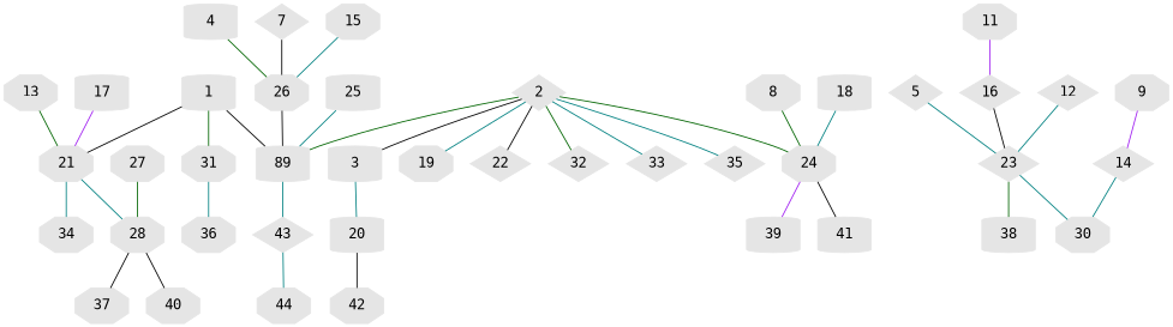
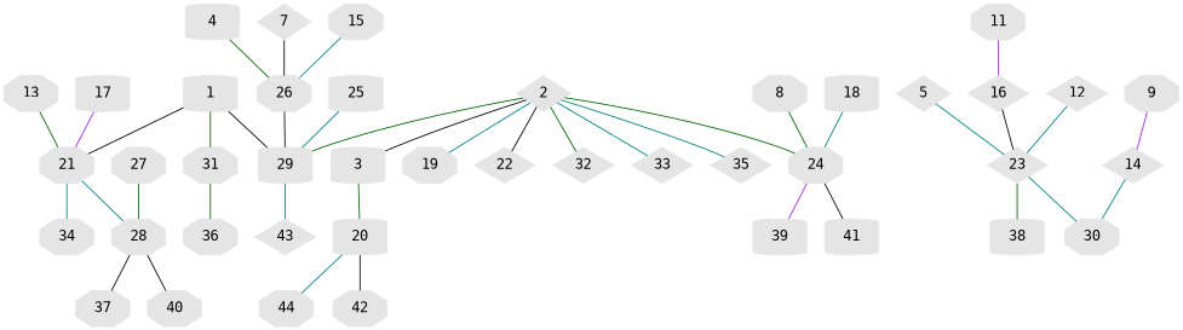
  graph {
    fontname="DejaVu Sans Mono"
    node [color=gray90 fontname="DejaVu Sans Mono" shape=octagon style=filled]
    edge [color=teal fontname="DejaVu Sans Mono" weight=1.0]
    1 [shape=cylinder]
    21
-   29 [shape=cylinder label=89]
+   29 [shape=cylinder]
    31
    28
    34
    43 [shape=diamond]
    36
    2 [shape=diamond]
    3 [shape=cylinder]
    19
    22 [shape=diamond]
    24
    32 [shape=diamond]
    33 [shape=diamond]
    35 [shape=diamond]
    20 [shape=cylinder]
    14 [shape=diamond]
    30
    39 [shape=cylinder]
    41 [shape=cylinder]
    42
    44
    4 [shape=cylinder]
    26
    5 [shape=diamond]
    23 [shape=diamond]
    38 [shape=cylinder]
    7 [shape=diamond]
    8
    9
    16 [shape=diamond]
    11
    12 [shape=diamond]
    13
    15
    17 [shape=cylinder]
    18 [shape=cylinder]
    37
    40
    25 [shape=cylinder]
    27
    1 -- 21 [color=black]
    1 -- 29 [color=black]
    1 -- 31 [color=darkgreen]
    21 -- 28
    21 -- 34
    29 -- 43
-   31 -- 36
+   31 -- 36 [color=darkgreen]
    28 -- 37 [color=black]
    28 -- 40 [color=black]
    2 -- 29 [color=darkgreen]
    2 -- 3 [color=black]
    2 -- 19
    2 -- 22 [color=black]
    2 -- 24 [color=darkgreen]
    2 -- 32 [color=darkgreen]
    2 -- 33
    2 -- 35
-   3 -- 20
+   3 -- 20 [color=darkgreen]
    24 -- 39 [color=purple]
    24 -- 41 [color=black]
    20 -- 42 [color=black]
-   43 -- 44
+   20 -- 44
    14 -- 30
    4 -- 26 [color=darkgreen]
    26 -- 29 [color=black]
    5 -- 23
    23 -- 30
    23 -- 38 [color=darkgreen]
    7 -- 26 [color=black]
    8 -- 24 [color=darkgreen]
    9 -- 14 [color=purple]
    16 -- 23 [color=black]
    11 -- 16 [color=purple]
    12 -- 23
    13 -- 21 [color=darkgreen]
    15 -- 26
    17 -- 21 [color=purple]
    18 -- 24
    25 -- 29
    27 -- 28 [color=darkgreen]
  }
